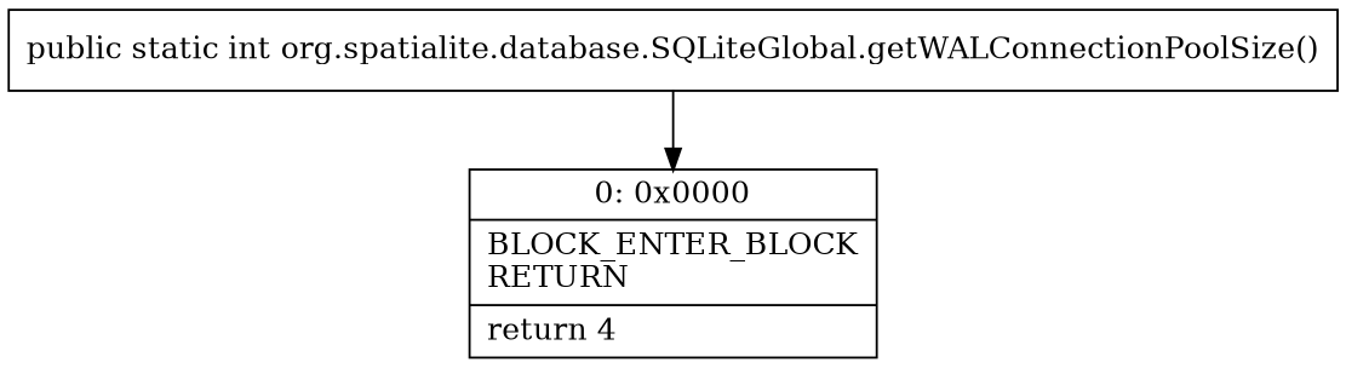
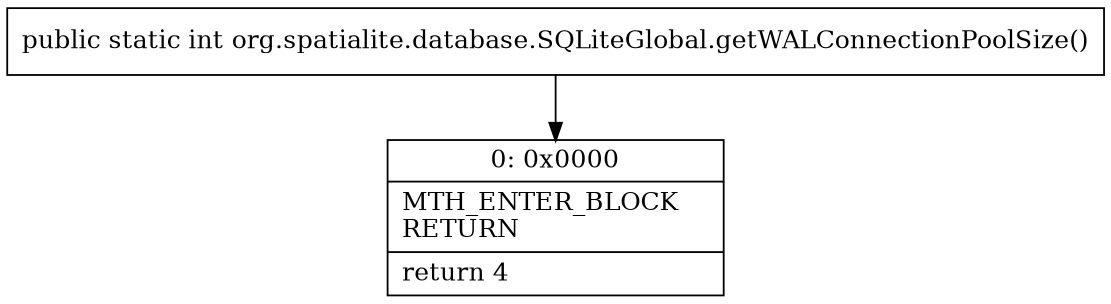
  digraph {
    node [shape=record]
-   n1 [label="{0\:\ 0x0000|BLOCK_ENTER_BLOCK\lRETURN\l|return 4\l}"]
+   n1 [label="{0\:\ 0x0000|MTH_ENTER_BLOCK\lRETURN\l|return 4\l}"]
    n2 [label="{public static int org.spatialite.database.SQLiteGlobal.getWALConnectionPoolSize() }"]
    n2 -> n1
  }
